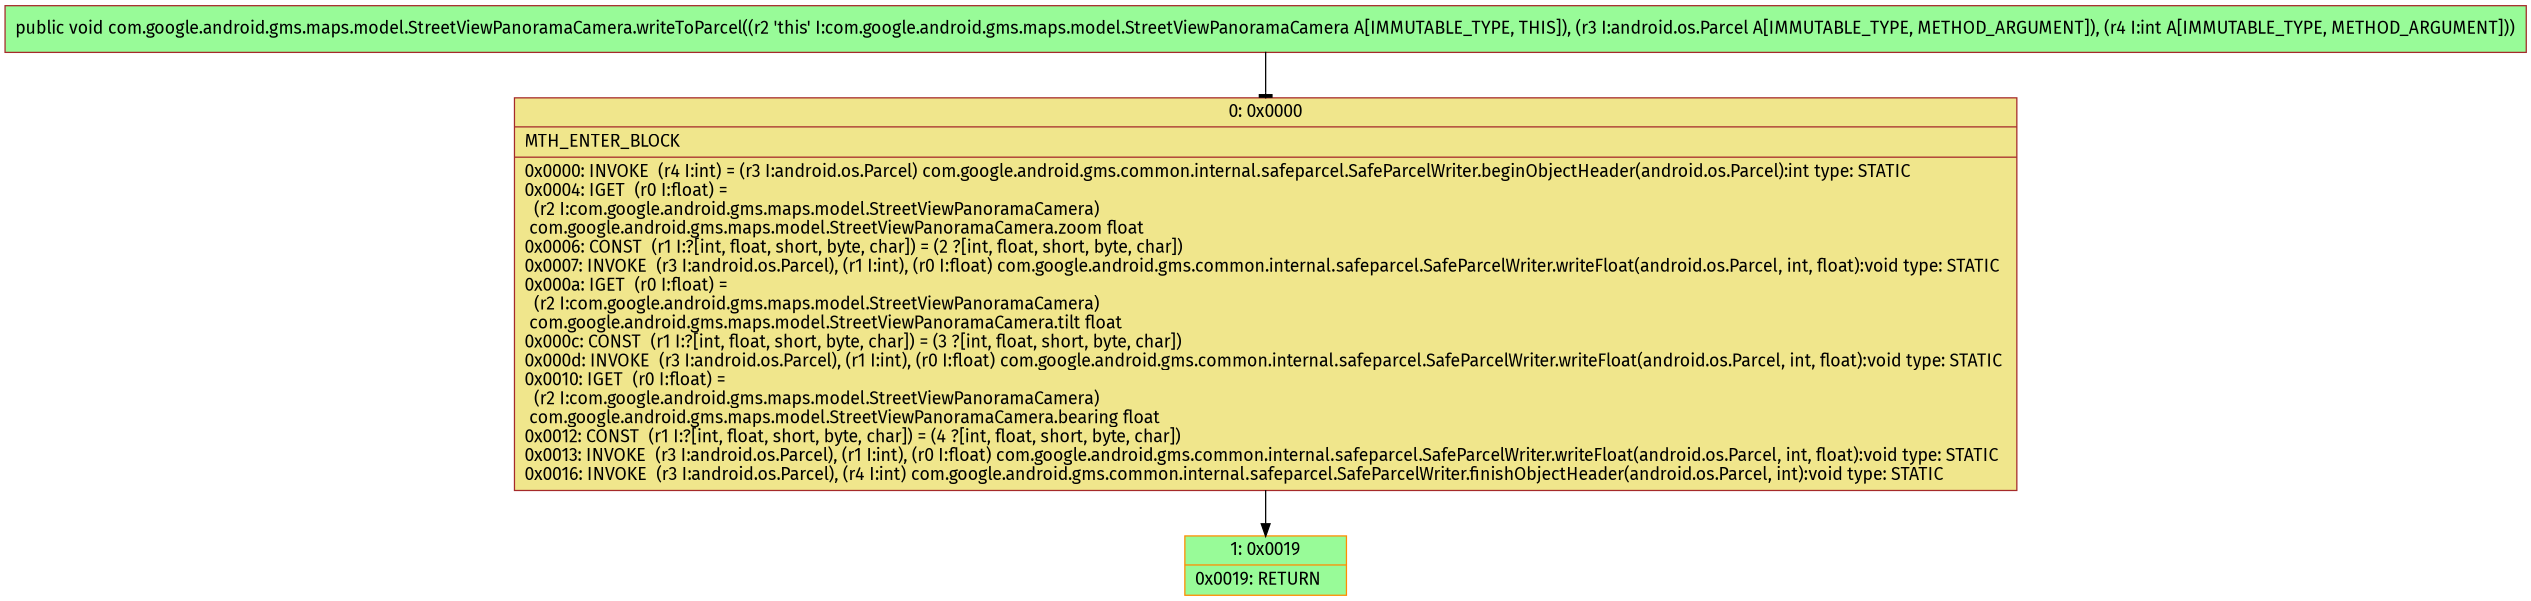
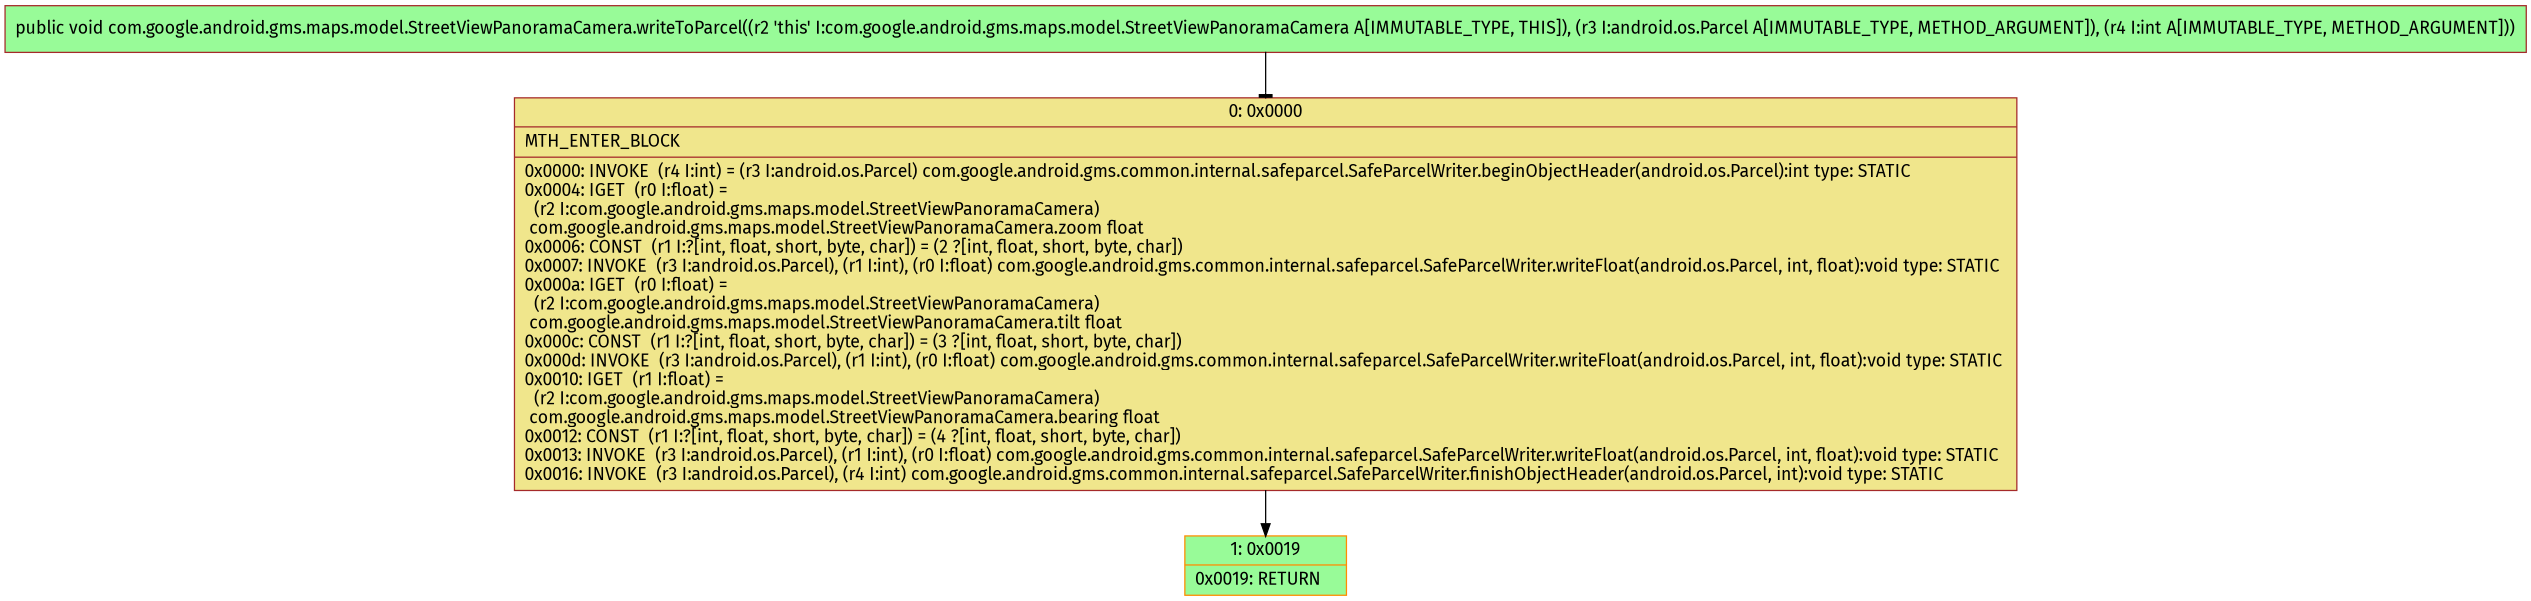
  digraph {
    fontname="Fira Sans"
    node [shape=record style=filled fillcolor=palegreen color=brown fontname="Fira Sans"]
    edge [fontname="Fira Sans"]
-   n1 [label="{0\:\ 0x0000|MTH_ENTER_BLOCK\l|0x0000: INVOKE  (r4 I:int) = (r3 I:android.os.Parcel) com.google.android.gms.common.internal.safeparcel.SafeParcelWriter.beginObjectHeader(android.os.Parcel):int type: STATIC \l0x0004: IGET  (r0 I:float) = \l  (r2 I:com.google.android.gms.maps.model.StreetViewPanoramaCamera)\l com.google.android.gms.maps.model.StreetViewPanoramaCamera.zoom float \l0x0006: CONST  (r1 I:?[int, float, short, byte, char]) = (2 ?[int, float, short, byte, char]) \l0x0007: INVOKE  (r3 I:android.os.Parcel), (r1 I:int), (r0 I:float) com.google.android.gms.common.internal.safeparcel.SafeParcelWriter.writeFloat(android.os.Parcel, int, float):void type: STATIC \l0x000a: IGET  (r0 I:float) = \l  (r2 I:com.google.android.gms.maps.model.StreetViewPanoramaCamera)\l com.google.android.gms.maps.model.StreetViewPanoramaCamera.tilt float \l0x000c: CONST  (r1 I:?[int, float, short, byte, char]) = (3 ?[int, float, short, byte, char]) \l0x000d: INVOKE  (r3 I:android.os.Parcel), (r1 I:int), (r0 I:float) com.google.android.gms.common.internal.safeparcel.SafeParcelWriter.writeFloat(android.os.Parcel, int, float):void type: STATIC \l0x0010: IGET  (r0 I:float) = \l  (r2 I:com.google.android.gms.maps.model.StreetViewPanoramaCamera)\l com.google.android.gms.maps.model.StreetViewPanoramaCamera.bearing float \l0x0012: CONST  (r1 I:?[int, float, short, byte, char]) = (4 ?[int, float, short, byte, char]) \l0x0013: INVOKE  (r3 I:android.os.Parcel), (r1 I:int), (r0 I:float) com.google.android.gms.common.internal.safeparcel.SafeParcelWriter.writeFloat(android.os.Parcel, int, float):void type: STATIC \l0x0016: INVOKE  (r3 I:android.os.Parcel), (r4 I:int) com.google.android.gms.common.internal.safeparcel.SafeParcelWriter.finishObjectHeader(android.os.Parcel, int):void type: STATIC \l}" fillcolor=khaki]
+   n1 [label="{0\:\ 0x0000|MTH_ENTER_BLOCK\l|0x0000: INVOKE  (r4 I:int) = (r3 I:android.os.Parcel) com.google.android.gms.common.internal.safeparcel.SafeParcelWriter.beginObjectHeader(android.os.Parcel):int type: STATIC \l0x0004: IGET  (r0 I:float) = \l  (r2 I:com.google.android.gms.maps.model.StreetViewPanoramaCamera)\l com.google.android.gms.maps.model.StreetViewPanoramaCamera.zoom float \l0x0006: CONST  (r1 I:?[int, float, short, byte, char]) = (2 ?[int, float, short, byte, char]) \l0x0007: INVOKE  (r3 I:android.os.Parcel), (r1 I:int), (r0 I:float) com.google.android.gms.common.internal.safeparcel.SafeParcelWriter.writeFloat(android.os.Parcel, int, float):void type: STATIC \l0x000a: IGET  (r0 I:float) = \l  (r2 I:com.google.android.gms.maps.model.StreetViewPanoramaCamera)\l com.google.android.gms.maps.model.StreetViewPanoramaCamera.tilt float \l0x000c: CONST  (r1 I:?[int, float, short, byte, char]) = (3 ?[int, float, short, byte, char]) \l0x000d: INVOKE  (r3 I:android.os.Parcel), (r1 I:int), (r0 I:float) com.google.android.gms.common.internal.safeparcel.SafeParcelWriter.writeFloat(android.os.Parcel, int, float):void type: STATIC \l0x0010: IGET  (r1 I:float) = \l  (r2 I:com.google.android.gms.maps.model.StreetViewPanoramaCamera)\l com.google.android.gms.maps.model.StreetViewPanoramaCamera.bearing float \l0x0012: CONST  (r1 I:?[int, float, short, byte, char]) = (4 ?[int, float, short, byte, char]) \l0x0013: INVOKE  (r3 I:android.os.Parcel), (r1 I:int), (r0 I:float) com.google.android.gms.common.internal.safeparcel.SafeParcelWriter.writeFloat(android.os.Parcel, int, float):void type: STATIC \l0x0016: INVOKE  (r3 I:android.os.Parcel), (r4 I:int) com.google.android.gms.common.internal.safeparcel.SafeParcelWriter.finishObjectHeader(android.os.Parcel, int):void type: STATIC \l}" fillcolor=khaki]
    n2 [label="{1\:\ 0x0019|0x0019: RETURN   \l}" color=darkorange]
    n3 [label="{public void com.google.android.gms.maps.model.StreetViewPanoramaCamera.writeToParcel((r2 'this' I:com.google.android.gms.maps.model.StreetViewPanoramaCamera A[IMMUTABLE_TYPE, THIS]), (r3 I:android.os.Parcel A[IMMUTABLE_TYPE, METHOD_ARGUMENT]), (r4 I:int A[IMMUTABLE_TYPE, METHOD_ARGUMENT])) }"]
    n1 -> n2 [arrowhead=normal]
    n3 -> n1 [arrowhead=tee]
  }
